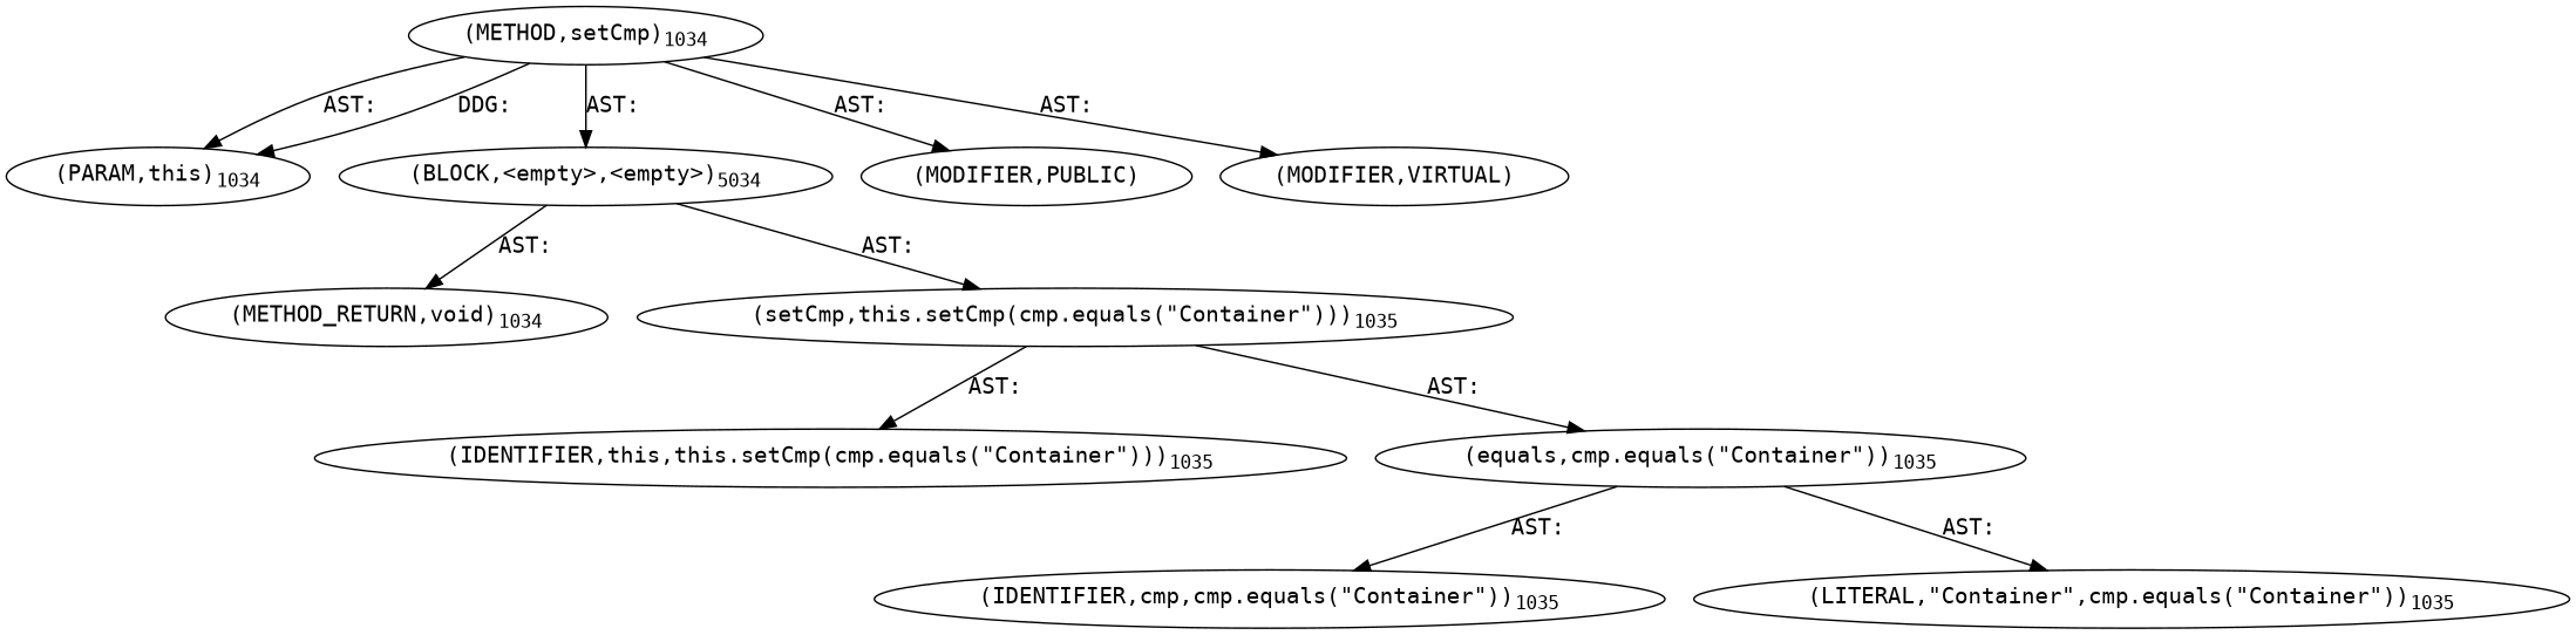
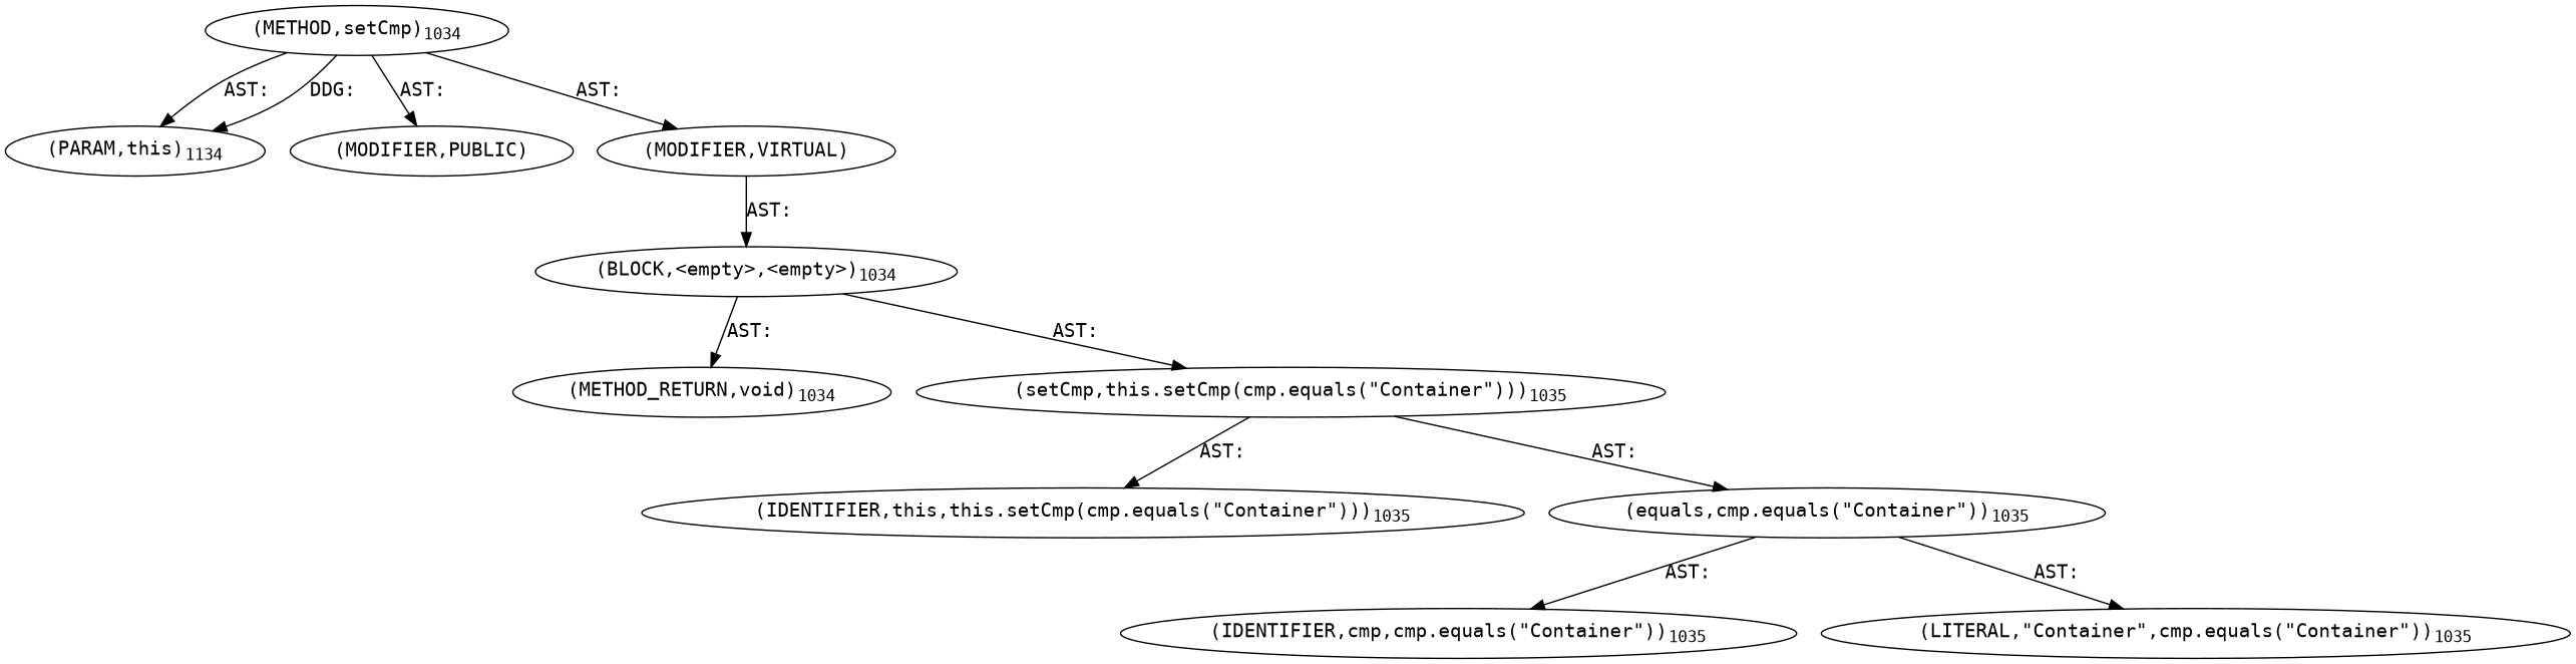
  digraph {
    fontname="DejaVu Sans Mono"
    node [fontname="DejaVu Sans Mono"]
    edge [fontname="DejaVu Sans Mono"]
    n1 [label=<(METHOD,setCmp)<SUB>1034</SUB>>]
-   n2 [label=<(PARAM,this)<SUB>1034</SUB>>]
-   n3 [label=<(BLOCK,&lt;empty&gt;,&lt;empty&gt;)<SUB>5034</SUB>>]
+   n2 [label=<(PARAM,this)<SUB>1134</SUB>>]
+   n3 [label=<(BLOCK,&lt;empty&gt;,&lt;empty&gt;)<SUB>1034</SUB>>]
    n4 [label=<(MODIFIER,PUBLIC)>]
    n5 [label=<(MODIFIER,VIRTUAL)>]
    n6 [label=<(METHOD_RETURN,void)<SUB>1034</SUB>>]
    n7 [label=<(setCmp,this.setCmp(cmp.equals(&quot;Container&quot;)))<SUB>1035</SUB>>]
    n8 [label=<(IDENTIFIER,this,this.setCmp(cmp.equals(&quot;Container&quot;)))<SUB>1035</SUB>>]
    n9 [label=<(equals,cmp.equals(&quot;Container&quot;))<SUB>1035</SUB>>]
    n10 [label=<(IDENTIFIER,cmp,cmp.equals(&quot;Container&quot;))<SUB>1035</SUB>>]
    n11 [label=<(LITERAL,&quot;Container&quot;,cmp.equals(&quot;Container&quot;))<SUB>1035</SUB>>]
    n1 -> n2 [label="AST: "]
    n1 -> n2 [label="DDG: "]
-   n1 -> n3 [label="AST: "]
+   n5 -> n3 [label="AST: "]
    n1 -> n4 [label="AST: "]
    n1 -> n5 [label="AST: "]
    n3 -> n6 [label="AST: "]
    n3 -> n7 [label="AST: "]
    n7 -> n8 [label="AST: "]
    n7 -> n9 [label="AST: "]
    n9 -> n10 [label="AST: "]
    n9 -> n11 [label="AST: "]
  }
